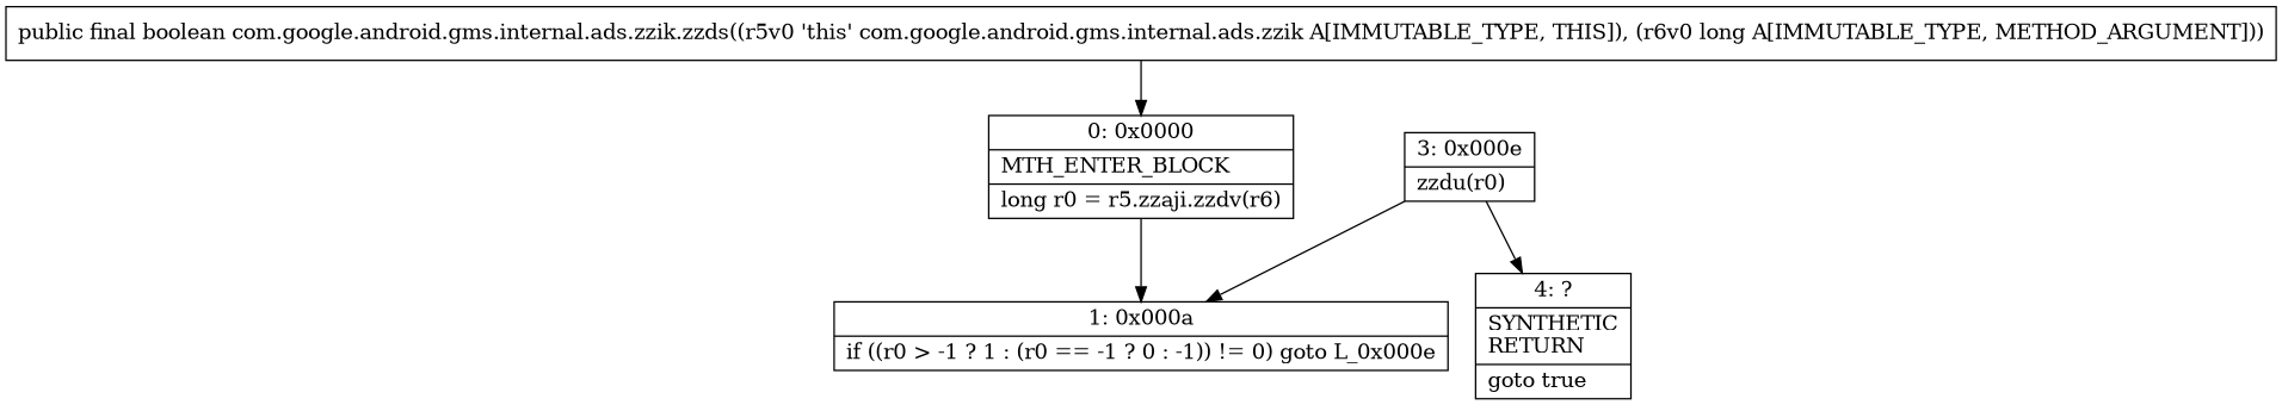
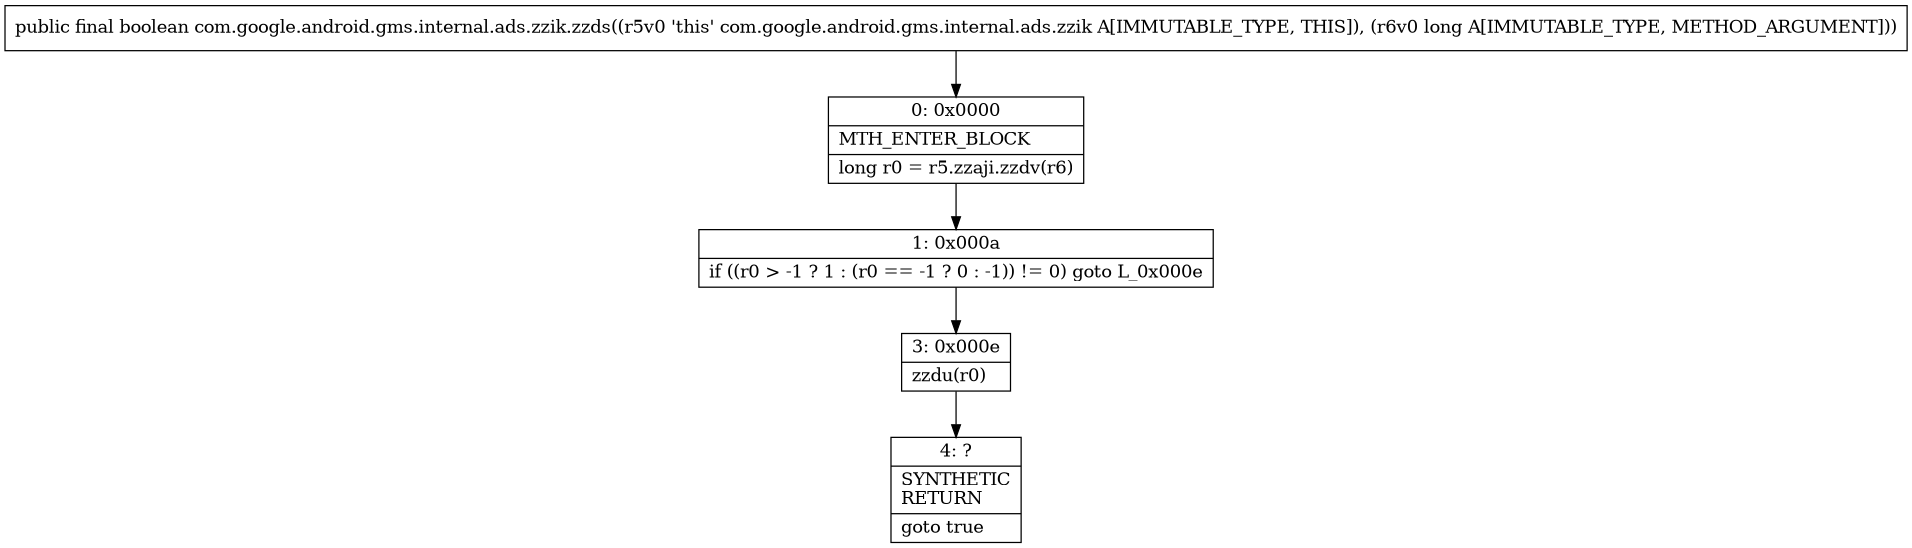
  digraph {
    node [shape=record]
    n1 [label="{0\:\ 0x0000|MTH_ENTER_BLOCK\l|long r0 = r5.zzaji.zzdv(r6)\l}"]
    n2 [label="{1\:\ 0x000a|if ((r0 \> \-1 ? 1 : (r0 == \-1 ? 0 : \-1)) != 0) goto L_0x000e\l}"]
    n3 [label="{3\:\ 0x000e|zzdu(r0)\l}"]
    n4 [label="{4\:\ ?|SYNTHETIC\lRETURN\l|goto true\l}"]
    n5 [label="{public final boolean com.google.android.gms.internal.ads.zzik.zzds((r5v0 'this' com.google.android.gms.internal.ads.zzik A[IMMUTABLE_TYPE, THIS]), (r6v0 long A[IMMUTABLE_TYPE, METHOD_ARGUMENT])) }"]
    n1 -> n2
-   n3 -> n2
+   n2 -> n3
    n3 -> n4
    n5 -> n1
  }
